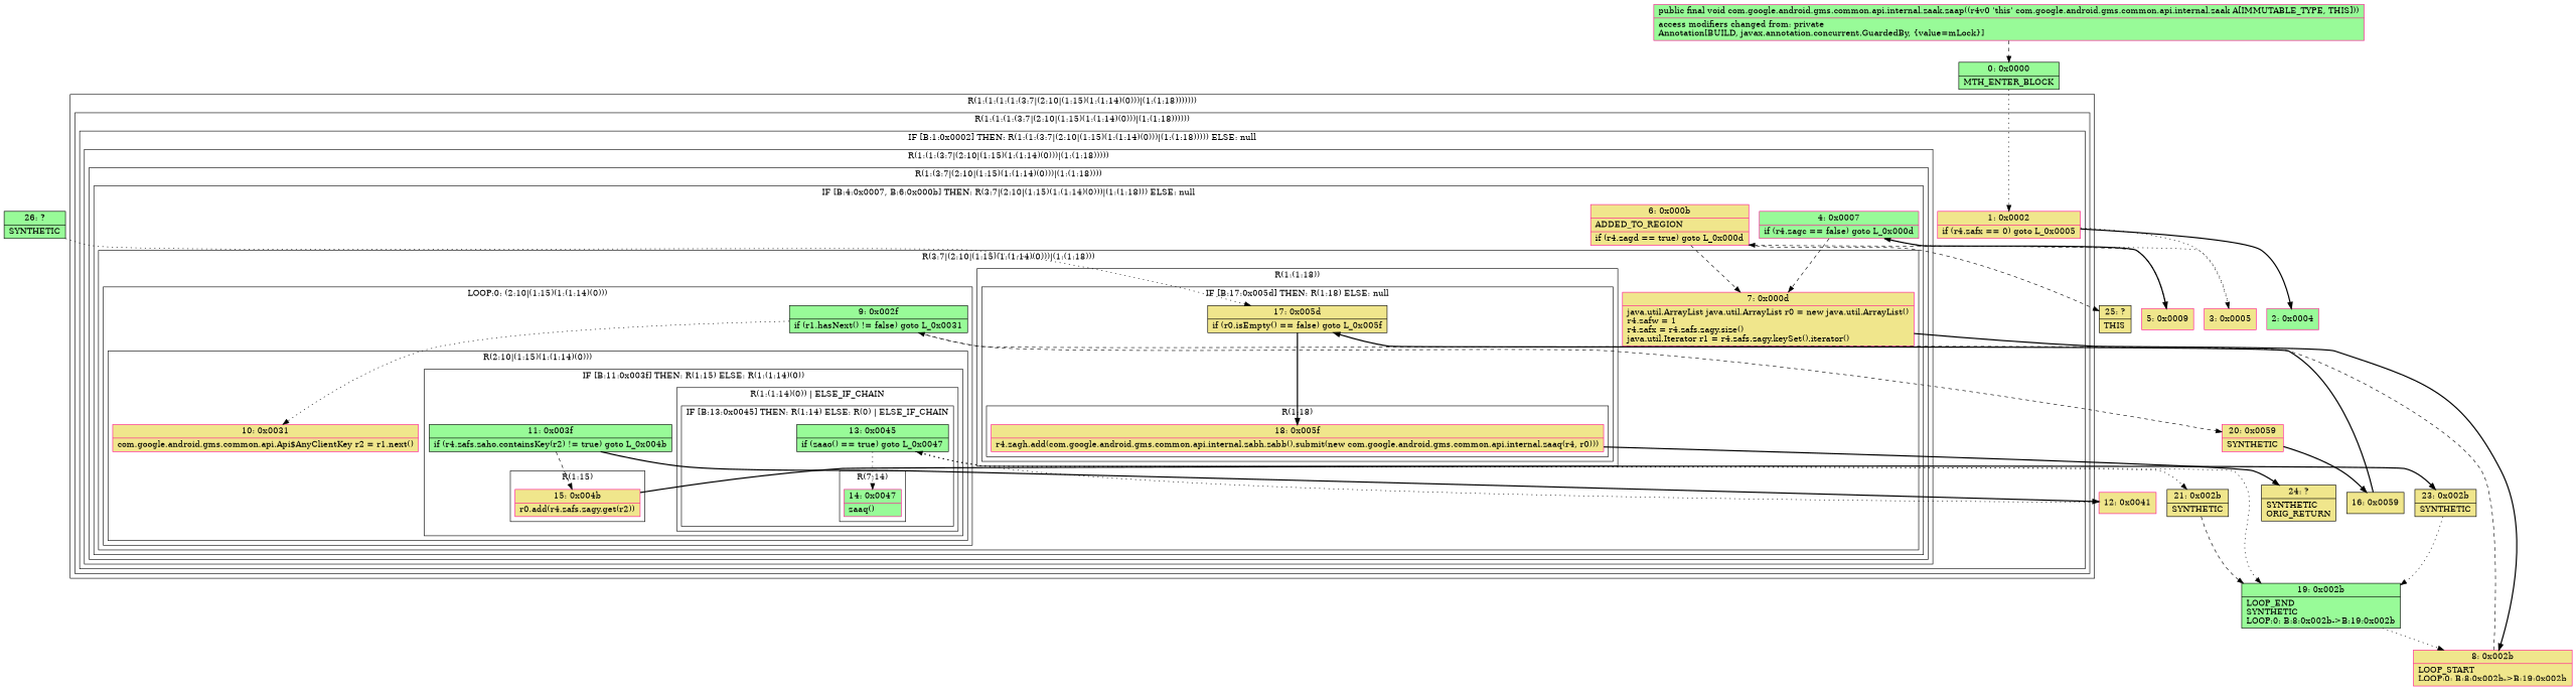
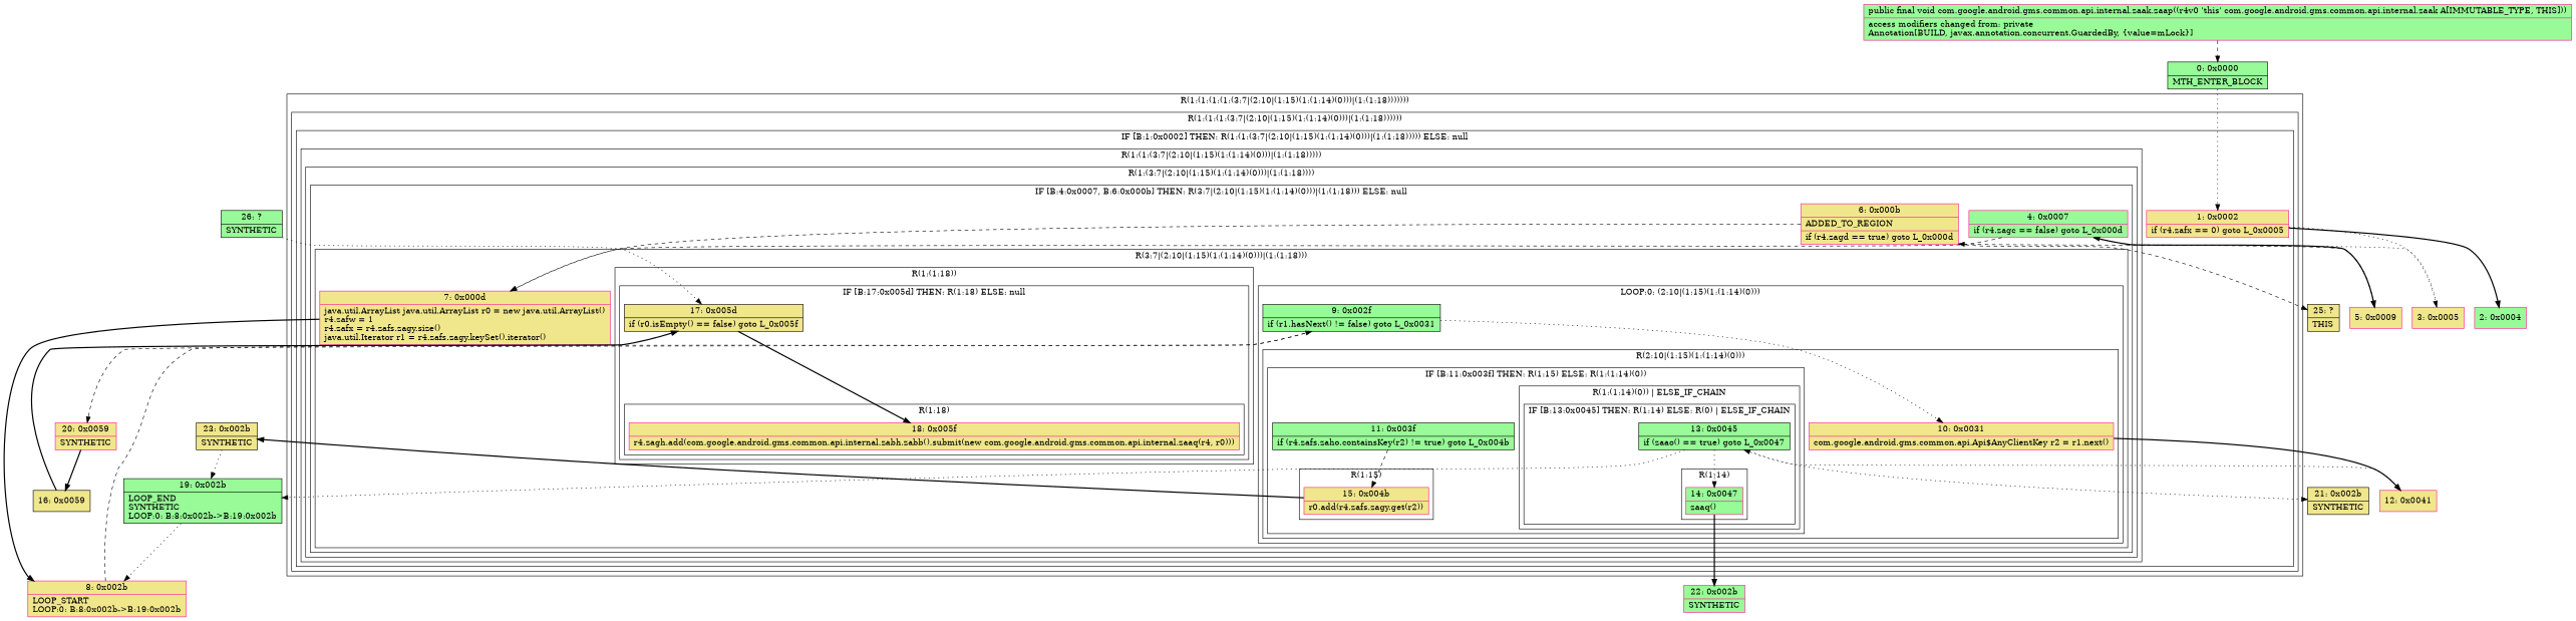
  digraph {
    node [color=deeppink fillcolor=khaki shape=record style=filled]
    edge [style=dotted]
    n1 [label="{15\:\ 0x004b|r0.add(r4.zafs.zagy.get(r2))\l}"]
    n2 [fillcolor=palegreen label="{14\:\ 0x0047|zaaq()\l}"]
    n3 [color=black fillcolor=palegreen label="{13\:\ 0x0045|if (zaao() == true) goto L_0x0047\l}"]
    n4 [color=black fillcolor=palegreen label="{11\:\ 0x003f|if (r4.zafs.zaho.containsKey(r2) != true) goto L_0x004b\l}"]
    n5 [label="{10\:\ 0x0031|com.google.android.gms.common.api.Api$AnyClientKey r2 = r1.next()\l}"]
    n6 [color=black fillcolor=palegreen label="{9\:\ 0x002f|if (r1.hasNext() != false) goto L_0x0031\l}"]
    n7 [label="{18\:\ 0x005f|r4.zagh.add(com.google.android.gms.common.api.internal.zabh.zabb().submit(new com.google.android.gms.common.api.internal.zaaq(r4, r0)))\l}"]
    n8 [color=black label="{17\:\ 0x005d|if (r0.isEmpty() == false) goto L_0x005f\l}"]
    n9 [label="{7\:\ 0x000d|java.util.ArrayList java.util.ArrayList r0 = new java.util.ArrayList()\lr4.zafw = 1\lr4.zafx = r4.zafs.zagy.size()\ljava.util.Iterator r1 = r4.zafs.zagy.keySet().iterator()\l}"]
    n10 [fillcolor=palegreen label="{4\:\ 0x0007|if (r4.zagc == false) goto L_0x000d\l}"]
    n11 [label="{6\:\ 0x000b|ADDED_TO_REGION\l|if (r4.zagd == true) goto L_0x000d\l}"]
    n12 [label="{1\:\ 0x0002|if (r4.zafx == 0) goto L_0x0005\l}"]
    n13 [color=black label="{23\:\ 0x002b|SYNTHETIC\l}"]
+   n14 [fillcolor=palegreen label="{22\:\ 0x002b|SYNTHETIC\l}"]
    n15 [color=black label="{21\:\ 0x002b|SYNTHETIC\l}"]
    n16 [color=black fillcolor=palegreen label="{19\:\ 0x002b|LOOP_END\lSYNTHETIC\lLOOP:0: B:8:0x002b\-\>B:19:0x002b\l}"]
    n17 [label="{12\:\ 0x0041}"]
    n18 [label="{20\:\ 0x0059|SYNTHETIC\l}"]
-   n19 [color=black label="{24\:\ ?|SYNTHETIC\lORIG_RETURN\l}"]
    n20 [label="{8\:\ 0x002b|LOOP_START\lLOOP:0: B:8:0x002b\-\>B:19:0x002b\l}"]
    n21 [label="{5\:\ 0x0009}"]
    n22 [color=black label="{25\:\ ?|THIS\l}"]
    n23 [fillcolor=palegreen label="{2\:\ 0x0004}"]
    n24 [label="{3\:\ 0x0005}"]
    n25 [color=black label="{16\:\ 0x0059}"]
    n26 [color=black fillcolor=palegreen label="{26\:\ ?|SYNTHETIC\l}"]
    n27 [color=black fillcolor=palegreen label="{0\:\ 0x0000|MTH_ENTER_BLOCK\l}"]
    n28 [fillcolor=palegreen label="{public final void com.google.android.gms.common.api.internal.zaak.zaap((r4v0 'this' com.google.android.gms.common.api.internal.zaak A[IMMUTABLE_TYPE, THIS]))  | access modifiers changed from: private\lAnnotation[BUILD, javax.annotation.concurrent.GuardedBy, \{value=mLock\}]\l}"]
    subgraph cluster_1 {
      label="R(1:(1:(1:(1:(3:7|(2:10|(1:15)(1:(1:14)(0)))|(1:(1:18)))))))"
      subgraph cluster_2 {
        label="R(1:(1:(1:(3:7|(2:10|(1:15)(1:(1:14)(0)))|(1:(1:18))))))"
        subgraph cluster_3 {
          label="IF [B:1:0x0002] THEN: R(1:(1:(3:7|(2:10|(1:15)(1:(1:14)(0)))|(1:(1:18))))) ELSE: null"
          n12
          subgraph cluster_4 {
            label="R(1:(1:(3:7|(2:10|(1:15)(1:(1:14)(0)))|(1:(1:18)))))"
            subgraph cluster_5 {
              label="R(1:(3:7|(2:10|(1:15)(1:(1:14)(0)))|(1:(1:18))))"
              subgraph cluster_6 {
                label="IF [B:4:0x0007, B:6:0x000b] THEN: R(3:7|(2:10|(1:15)(1:(1:14)(0)))|(1:(1:18))) ELSE: null"
                n10
                n11
                subgraph cluster_7 {
                  label="R(3:7|(2:10|(1:15)(1:(1:14)(0)))|(1:(1:18)))"
                  n9
                  subgraph cluster_8 {
                    label="LOOP:0: (2:10|(1:15)(1:(1:14)(0)))"
                    n6
                    subgraph cluster_9 {
                      label="R(2:10|(1:15)(1:(1:14)(0)))"
                      n5
                      subgraph cluster_10 {
                        label="IF [B:11:0x003f] THEN: R(1:15) ELSE: R(1:(1:14)(0))"
                        n4
                        subgraph cluster_11 {
                          label="R(1:15)"
                          n1
                        }
                        subgraph cluster_12 {
                          label="R(1:(1:14)(0)) | ELSE_IF_CHAIN\l"
                          subgraph cluster_13 {
                            label="IF [B:13:0x0045] THEN: R(1:14) ELSE: R(0) | ELSE_IF_CHAIN\l"
                            n3
                            subgraph cluster_14 {
-                             label="R(7:14)"
+                             label="R(1:14)"
                              n2
                            }
                            subgraph cluster_15 {
                              label="R(0)"
                            }
                          }
                        }
                      }
                    }
                  }
                  subgraph cluster_16 {
                    label="R(1:(1:18))"
                    subgraph cluster_17 {
                      label="IF [B:17:0x005d] THEN: R(1:18) ELSE: null"
                      n8
                      subgraph cluster_18 {
                        label="R(1:18)"
                        n7
                      }
                    }
                  }
                }
              }
            }
          }
        }
      }
    }
    n1 -> n13 [style=bold]
+   n2 -> n14 [style=bold]
    n3 -> n2
    n3 -> n15
    n3 -> n16
    n4 -> n1 [style=dashed]
-   n4 -> n17 [style=bold]
+   n5 -> n17 [style=bold]
    n6 -> n5
    n6 -> n18 [style=dashed]
-   n7 -> n19 [style=bold]
    n8 -> n7 [style=bold]
    n9 -> n20 [style=bold]
    n10 -> n9 [style=dashed]
    n10 -> n21 [style=bold]
    n11 -> n9 [style=dashed]
    n11 -> n22 [style=dashed]
    n12 -> n23 [style=bold]
    n12 -> n24
    n13 -> n16
-   n15 -> n16 [style=dashed]
    n16 -> n20
    n17 -> n3
    n18 -> n25 [style=bold]
    n20 -> n6 [style=dashed]
    n21 -> n11 [style=dashed]
    n24 -> n10
    n25 -> n8 [style=bold]
    n26 -> n8
    n27 -> n12
    n28 -> n27 [style=dashed]
  }
